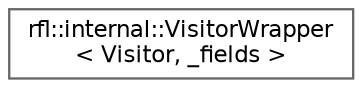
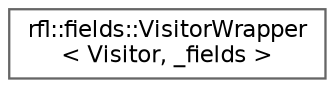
  digraph {
    rankdir=LR
-   n1 [color=grey40 fillcolor=white fontname=Helvetica fontsize=10 height=0.2 label="rfl::internal::VisitorWrapper\l\< Visitor, _fields \>" shape=box style=filled width=0.4]
+   n1 [color=grey40 fillcolor=white fontname=Helvetica fontsize=10 height=0.2 label="rfl::fields::VisitorWrapper\l\< Visitor, _fields \>" shape=box style=filled width=0.4]
  }
